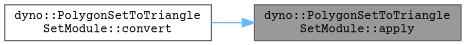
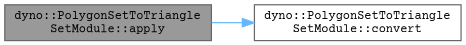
  digraph {
    rankdir=LR
    fontname="Courier Prime"
    node [fontname="Courier Prime" fontsize=10 shape=box style=filled]
    n1 [color=gray40 fillcolor=grey60 fontcolor=black height=0.2 label="dyno::PolygonSetToTriangle\lSetModule::apply" width=0.4]
    n2 [color=grey40 fillcolor=white height=0.2 label="dyno::PolygonSetToTriangle\lSetModule::convert" width=0.4]
-   n2 -> n1 [color=steelblue1 fontname="Courier Prime" fontsize=10 labelfontname=Helvetica labelfontsize=10 style=solid]
+   n1 -> n2 [color=steelblue1 fontname="Courier Prime" fontsize=10 labelfontname=Helvetica labelfontsize=10 style=solid]
  }
